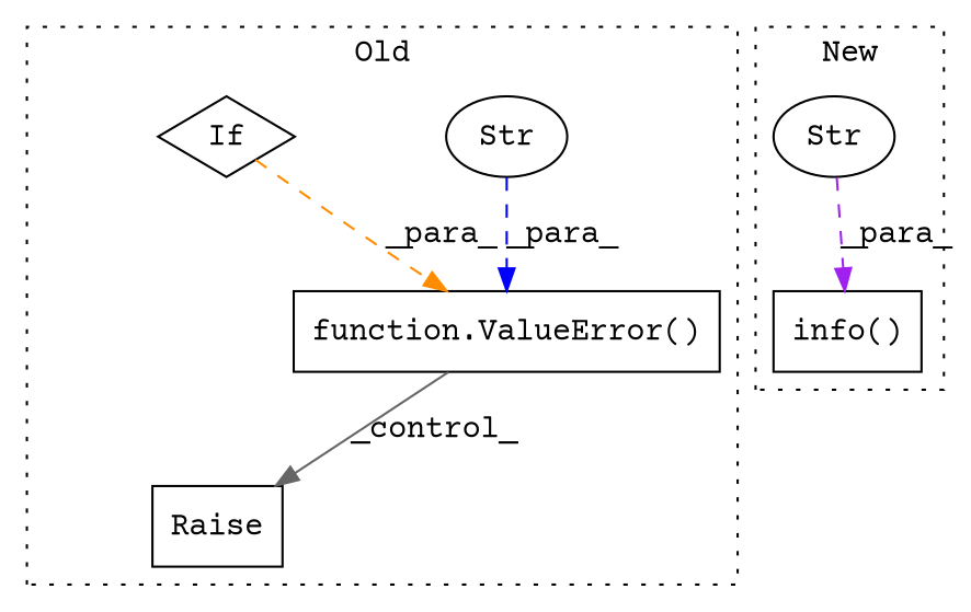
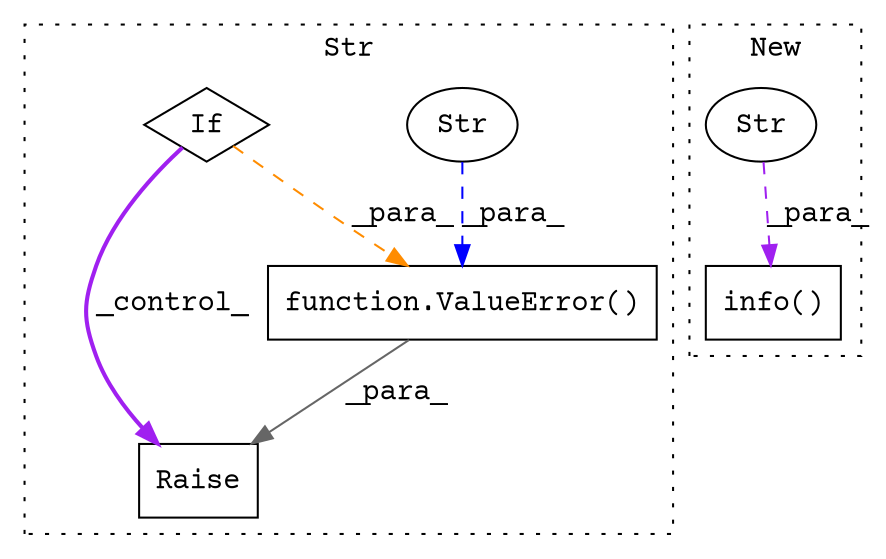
  digraph {
    fontname="Courier Prime"
    node [a=75 fontname="Courier Prime" shape=box]
    edge [color=purple fontname="Courier Prime" style=dashed]
    n1 [l="11,1" label="function.ValueError()" s="14175,14240"]
    n2 [a=66 l=54 label=Str s=14186 shape=ellipse]
    n3 [a=91 l=6 label=Raise s=14169]
    n4 [a=96 l=3 label=If s=14090 shape=diamond]
    n5 [l="19,1" label="info()" s="15913,15988"]
    n6 [a=66 l=56 label=Str s=15932 shape=ellipse]
    subgraph cluster_1 {
-     label=Old
+     label=Str
      style=dotted
      n1
      n2
      n3
      n4
    }
    subgraph cluster_2 {
      label=New
      style=dotted
      n5
      n6
    }
-   n1 -> n3 [color=gray40 label=_control_ style=solid]
+   n1 -> n3 [color=gray40 label=_para_ style=solid]
    n2 -> n1 [color=blue label=_para_]
    n4 -> n1 [color=darkorange label=_para_]
+   n4 -> n3 [label=_control_ style=bold]
    n6 -> n5 [label=_para_]
  }
